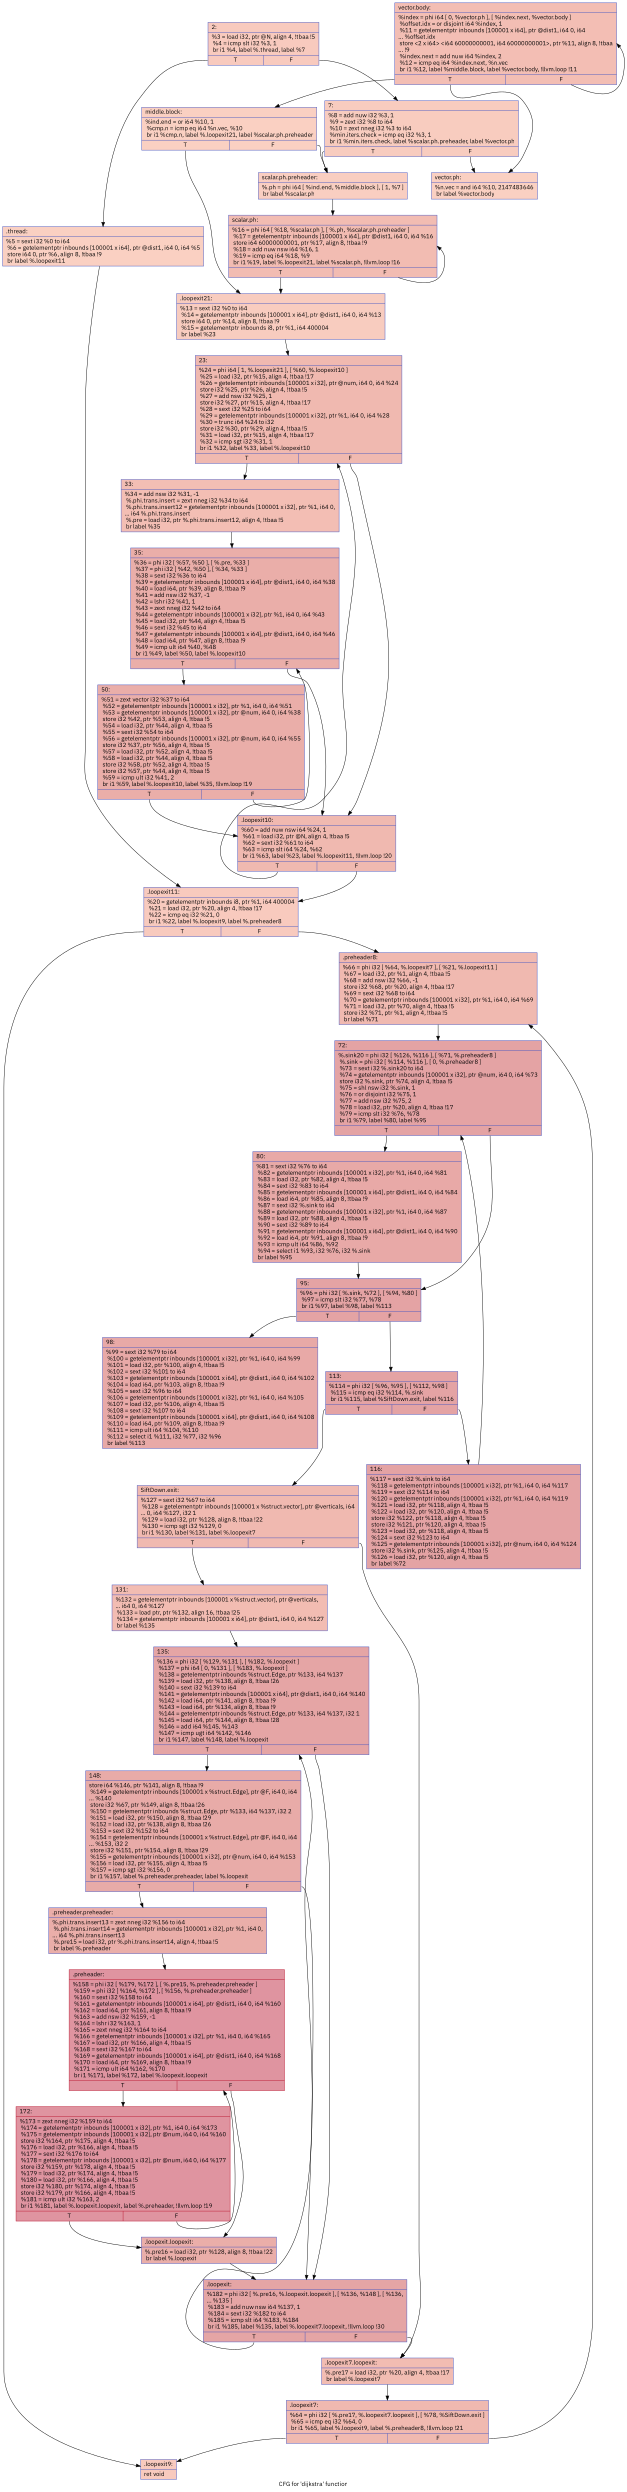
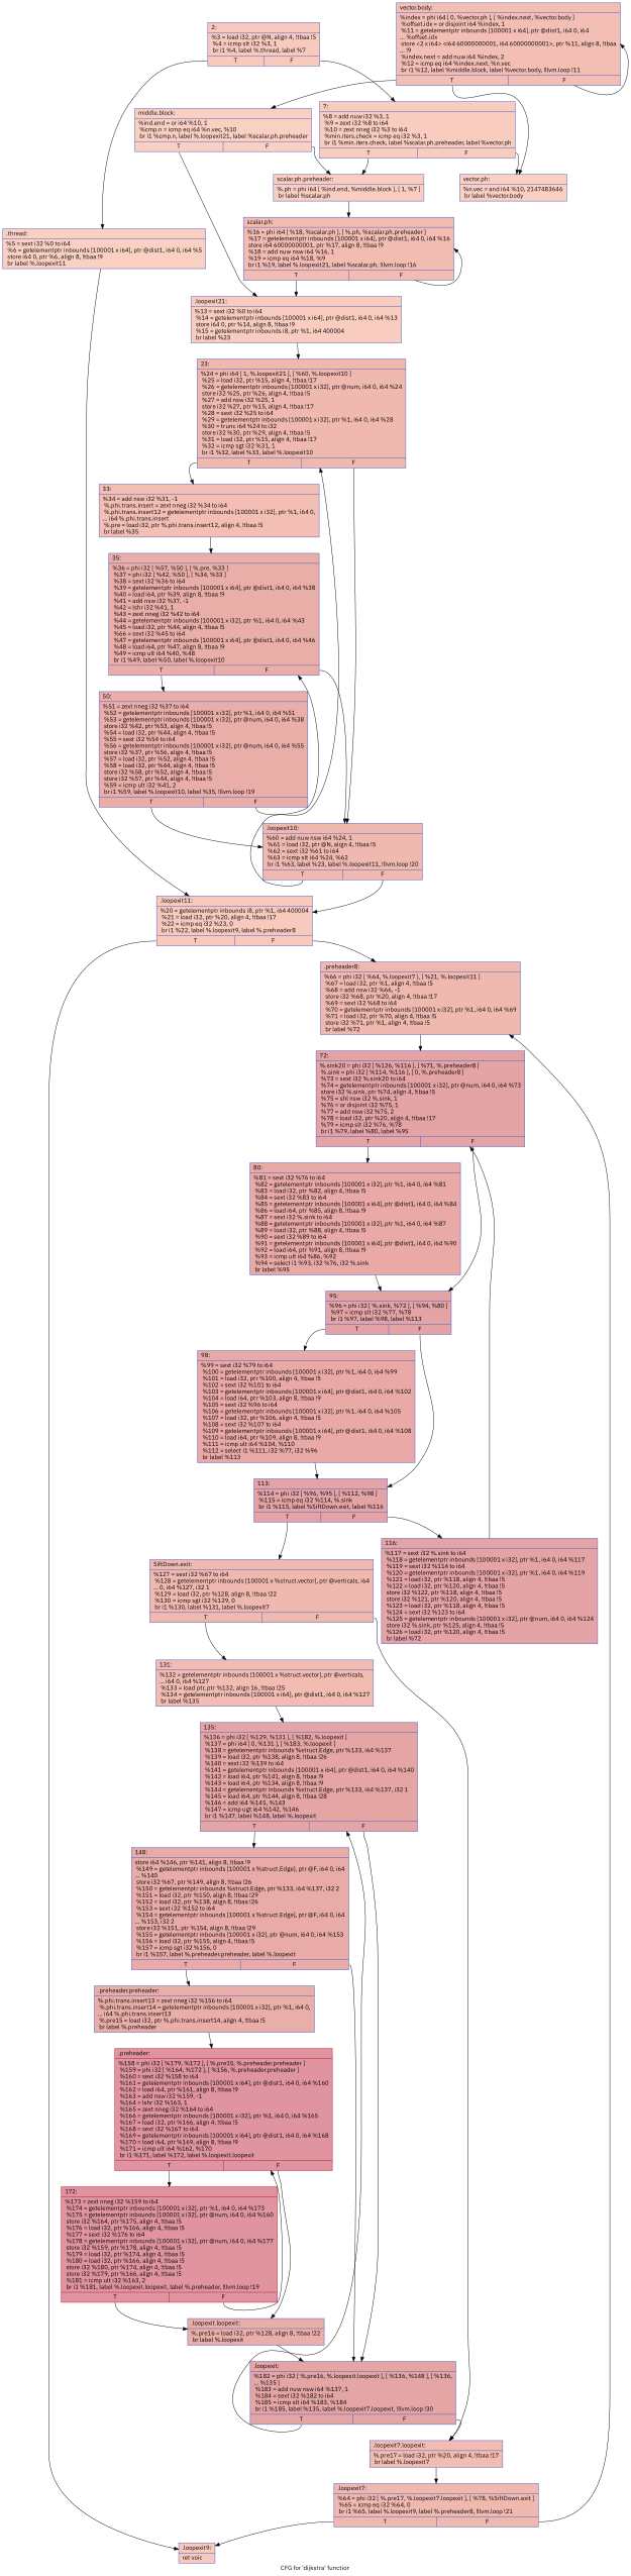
  digraph {
    fontname="IBM Plex Sans"
    label="CFG for 'dijkstra' function"
    node [color="#3d50c3ff" fillcolor="#de614d70" fontname="IBM Plex Sans" shape=record style=filled]
    edge [fontname="IBM Plex Sans" tailport=s0]
    n1 [fillcolor="#ef886b70" label="{2:\l|  %3 = load i32, ptr @N, align 4, !tbaa !5\l  %4 = icmp slt i32 %3, 1\l  br i1 %4, label %.thread, label %7\l|{<s0>T|<s1>F}}"]
    n2 [fillcolor="#f3947570" label="{.thread:\l|  %5 = sext i32 %0 to i64\l  %6 = getelementptr inbounds [100001 x i64], ptr @dist1, i64 0, i64 %5\l  store i64 0, ptr %6, align 8, !tbaa !9\l  br label %.loopexit11\l}"]
    n3 [fillcolor="#f08b6e70" label="{7:\l|  %8 = add nuw i32 %3, 1\l  %9 = zext i32 %8 to i64\l  %10 = zext nneg i32 %3 to i64\l  %min.iters.check = icmp eq i32 %3, 1\l  br i1 %min.iters.check, label %scalar.ph.preheader, label %vector.ph\l|{<s0>T|<s1>F}}"]
-   n4 [fillcolor="#ef886b70" label="{.loopexit11:\l|  %20 = getelementptr inbounds i8, ptr %1, i64 400004\l  %21 = load i32, ptr %20, align 4, !tbaa !17\l  %22 = icmp eq i32 %21, 0\l  br i1 %22, label %.loopexit9, label %.preheader8\l|{<s0>T|<s1>F}}"]
+   n4 [fillcolor="#ef886b70" label="{.loopexit11:\l|  %20 = getelementptr inbounds i8, ptr %1, i64 400004\l  %21 = load i32, ptr %20, align 4, !tbaa !17\l  %22 = icmp eq i32 %23, 0\l  br i1 %22, label %.loopexit9, label %.preheader8\l|{<s0>T|<s1>F}}"]
    n5 [fillcolor="#f2907270" label="{scalar.ph.preheader:\l|  %.ph = phi i64 [ %ind.end, %middle.block ], [ 1, %7 ]\l  br label %scalar.ph\l}"]
    n6 [fillcolor="#f3947570" label="{vector.ph:\l|  %n.vec = and i64 %10, 2147483646\l  br label %vector.body\l}"]
    n7 [fillcolor="#ef886b70" label="{.loopexit9:\l|  ret void\l}"]
-   n8 [label="{.preheader8:\l|  %66 = phi i32 [ %64, %.loopexit7 ], [ %21, %.loopexit11 ]\l  %67 = load i32, ptr %1, align 4, !tbaa !5\l  %68 = add nsw i32 %66, -1\l  store i32 %68, ptr %20, align 4, !tbaa !17\l  %69 = sext i32 %68 to i64\l  %70 = getelementptr inbounds [100001 x i32], ptr %1, i64 0, i64 %69\l  %71 = load i32, ptr %70, align 4, !tbaa !5\l  store i32 %71, ptr %1, align 4, !tbaa !5\l  br label %71\l}"]
+   n8 [label="{.preheader8:\l|  %66 = phi i32 [ %64, %.loopexit7 ], [ %21, %.loopexit11 ]\l  %67 = load i32, ptr %1, align 4, !tbaa !5\l  %68 = add nsw i32 %66, -1\l  store i32 %68, ptr %20, align 4, !tbaa !17\l  %69 = sext i32 %68 to i64\l  %70 = getelementptr inbounds [100001 x i32], ptr %1, i64 0, i64 %69\l  %71 = load i32, ptr %70, align 4, !tbaa !5\l  store i32 %71, ptr %1, align 4, !tbaa !5\l  br label %72\l}"]
    n9 [fillcolor="#e1675170" label="{scalar.ph:\l|  %16 = phi i64 [ %18, %scalar.ph ], [ %.ph, %scalar.ph.preheader ]\l  %17 = getelementptr inbounds [100001 x i64], ptr @dist1, i64 0, i64 %16\l  store i64 60000000001, ptr %17, align 8, !tbaa !9\l  %18 = add nuw nsw i64 %16, 1\l  %19 = icmp eq i64 %18, %9\l  br i1 %19, label %.loopexit21, label %scalar.ph, !llvm.loop !16\l|{<s0>T|<s1>F}}"]
    n10 [fillcolor="#c32e3170" label="{72:\l|  %.sink20 = phi i32 [ %126, %116 ], [ %71, %.preheader8 ]\l  %.sink = phi i32 [ %114, %116 ], [ 0, %.preheader8 ]\l  %73 = sext i32 %.sink20 to i64\l  %74 = getelementptr inbounds [100001 x i32], ptr @num, i64 0, i64 %73\l  store i32 %.sink, ptr %74, align 4, !tbaa !5\l  %75 = shl nsw i32 %.sink, 1\l  %76 = or disjoint i32 %75, 1\l  %77 = add nsw i32 %75, 2\l  %78 = load i32, ptr %20, align 4, !tbaa !17\l  %79 = icmp slt i32 %76, %78\l  br i1 %79, label %80, label %95\l|{<s0>T|<s1>F}}"]
    n11 [fillcolor="#f08b6e70" label="{.loopexit21:\l|  %13 = sext i32 %0 to i64\l  %14 = getelementptr inbounds [100001 x i64], ptr @dist1, i64 0, i64 %13\l  store i64 0, ptr %14, align 8, !tbaa !9\l  %15 = getelementptr inbounds i8, ptr %1, i64 400004\l  br label %23\l}"]
    n12 [fillcolor="#e36c5570" label="{vector.body:\l|  %index = phi i64 [ 0, %vector.ph ], [ %index.next, %vector.body ]\l  %offset.idx = or disjoint i64 %index, 1\l  %11 = getelementptr inbounds [100001 x i64], ptr @dist1, i64 0, i64\l... %offset.idx\l  store \<2 x i64\> \<i64 60000000001, i64 60000000001\>, ptr %11, align 8, !tbaa\l... !9\l  %index.next = add nuw i64 %index, 2\l  %12 = icmp eq i64 %index.next, %n.vec\l  br i1 %12, label %middle.block, label %vector.body, !llvm.loop !11\l|{<s0>T|<s1>F}}"]
    n13 [fillcolor="#f3947570" label="{middle.block:\l|  %ind.end = or i64 %10, 1\l  %cmp.n = icmp eq i64 %n.vec, %10\l  br i1 %cmp.n, label %.loopexit21, label %scalar.ph.preheader\l|{<s0>T|<s1>F}}"]
    n14 [label="{23:\l|  %24 = phi i64 [ 1, %.loopexit21 ], [ %60, %.loopexit10 ]\l  %25 = load i32, ptr %15, align 4, !tbaa !17\l  %26 = getelementptr inbounds [100001 x i32], ptr @num, i64 0, i64 %24\l  store i32 %25, ptr %26, align 4, !tbaa !5\l  %27 = add nsw i32 %25, 1\l  store i32 %27, ptr %15, align 4, !tbaa !17\l  %28 = sext i32 %25 to i64\l  %29 = getelementptr inbounds [100001 x i32], ptr %1, i64 0, i64 %28\l  %30 = trunc i64 %24 to i32\l  store i32 %30, ptr %29, align 4, !tbaa !5\l  %31 = load i32, ptr %15, align 4, !tbaa !17\l  %32 = icmp sgt i32 %31, 1\l  br i1 %32, label %33, label %.loopexit10\l|{<s0>T|<s1>F}}"]
    n15 [fillcolor="#e36c5570" label="{33:\l|  %34 = add nsw i32 %31, -1\l  %.phi.trans.insert = zext nneg i32 %34 to i64\l  %.phi.trans.insert12 = getelementptr inbounds [100001 x i32], ptr %1, i64 0,\l... i64 %.phi.trans.insert\l  %.pre = load i32, ptr %.phi.trans.insert12, align 4, !tbaa !5\l  br label %35\l}"]
    n16 [label="{.loopexit10:\l|  %60 = add nuw nsw i64 %24, 1\l  %61 = load i32, ptr @N, align 4, !tbaa !5\l  %62 = sext i32 %61 to i64\l  %63 = icmp slt i64 %24, %62\l  br i1 %63, label %23, label %.loopexit11, !llvm.loop !20\l|{<s0>T|<s1>F}}"]
-   n17 [fillcolor="#d0473d70" label="{35:\l|  %36 = phi i32 [ %57, %50 ], [ %.pre, %33 ]\l  %37 = phi i32 [ %42, %50 ], [ %34, %33 ]\l  %38 = sext i32 %36 to i64\l  %39 = getelementptr inbounds [100001 x i64], ptr @dist1, i64 0, i64 %38\l  %40 = load i64, ptr %39, align 8, !tbaa !9\l  %41 = add nsw i32 %37, -1\l  %42 = lshr i32 %41, 1\l  %43 = zext nneg i32 %42 to i64\l  %44 = getelementptr inbounds [100001 x i32], ptr %1, i64 0, i64 %43\l  %45 = load i32, ptr %44, align 4, !tbaa !5\l  %46 = sext i32 %45 to i64\l  %47 = getelementptr inbounds [100001 x i64], ptr @dist1, i64 0, i64 %46\l  %48 = load i64, ptr %47, align 8, !tbaa !9\l  %49 = icmp ult i64 %40, %48\l  br i1 %49, label %50, label %.loopexit10\l|{<s0>T|<s1>F}}"]
+   n17 [fillcolor="#d0473d70" label="{35:\l|  %36 = phi i32 [ %57, %50 ], [ %.pre, %33 ]\l  %37 = phi i32 [ %42, %50 ], [ %34, %33 ]\l  %38 = sext i32 %36 to i64\l  %39 = getelementptr inbounds [100001 x i64], ptr @dist1, i64 0, i64 %38\l  %40 = load i64, ptr %39, align 8, !tbaa !9\l  %41 = add nsw i32 %37, -1\l  %42 = lshr i32 %41, 1\l  %43 = zext nneg i32 %42 to i64\l  %44 = getelementptr inbounds [100001 x i32], ptr %1, i64 0, i64 %43\l  %45 = load i32, ptr %44, align 4, !tbaa !5\l  %66 = sext i32 %45 to i64\l  %47 = getelementptr inbounds [100001 x i64], ptr @dist1, i64 0, i64 %46\l  %48 = load i64, ptr %47, align 8, !tbaa !9\l  %49 = icmp ult i64 %40, %48\l  br i1 %49, label %50, label %.loopexit10\l|{<s0>T|<s1>F}}"]
    n18 [fillcolor="#ca3b3770" label="{80:\l|  %81 = sext i32 %76 to i64\l  %82 = getelementptr inbounds [100001 x i32], ptr %1, i64 0, i64 %81\l  %83 = load i32, ptr %82, align 4, !tbaa !5\l  %84 = sext i32 %83 to i64\l  %85 = getelementptr inbounds [100001 x i64], ptr @dist1, i64 0, i64 %84\l  %86 = load i64, ptr %85, align 8, !tbaa !9\l  %87 = sext i32 %.sink to i64\l  %88 = getelementptr inbounds [100001 x i32], ptr %1, i64 0, i64 %87\l  %89 = load i32, ptr %88, align 4, !tbaa !5\l  %90 = sext i32 %89 to i64\l  %91 = getelementptr inbounds [100001 x i64], ptr @dist1, i64 0, i64 %90\l  %92 = load i64, ptr %91, align 8, !tbaa !9\l  %93 = icmp ult i64 %86, %92\l  %94 = select i1 %93, i32 %76, i32 %.sink\l  br label %95\l}"]
    n19 [fillcolor="#c32e3170" label="{95:\l|  %96 = phi i32 [ %.sink, %72 ], [ %94, %80 ]\l  %97 = icmp slt i32 %77, %78\l  br i1 %97, label %98, label %113\l|{<s0>T|<s1>F}}"]
-   n20 [fillcolor="#d0473d70" label="{50:\l|  %51 = zext vector i32 %37 to i64\l  %52 = getelementptr inbounds [100001 x i32], ptr %1, i64 0, i64 %51\l  %53 = getelementptr inbounds [100001 x i32], ptr @num, i64 0, i64 %38\l  store i32 %42, ptr %53, align 4, !tbaa !5\l  %54 = load i32, ptr %44, align 4, !tbaa !5\l  %55 = sext i32 %54 to i64\l  %56 = getelementptr inbounds [100001 x i32], ptr @num, i64 0, i64 %55\l  store i32 %37, ptr %56, align 4, !tbaa !5\l  %57 = load i32, ptr %52, align 4, !tbaa !5\l  %58 = load i32, ptr %44, align 4, !tbaa !5\l  store i32 %58, ptr %52, align 4, !tbaa !5\l  store i32 %57, ptr %44, align 4, !tbaa !5\l  %59 = icmp ult i32 %41, 2\l  br i1 %59, label %.loopexit10, label %35, !llvm.loop !19\l|{<s0>T|<s1>F}}"]
+   n20 [fillcolor="#d0473d70" label="{50:\l|  %51 = zext nneg i32 %37 to i64\l  %52 = getelementptr inbounds [100001 x i32], ptr %1, i64 0, i64 %51\l  %53 = getelementptr inbounds [100001 x i32], ptr @num, i64 0, i64 %38\l  store i32 %42, ptr %53, align 4, !tbaa !5\l  %54 = load i32, ptr %44, align 4, !tbaa !5\l  %55 = sext i32 %54 to i64\l  %56 = getelementptr inbounds [100001 x i32], ptr @num, i64 0, i64 %55\l  store i32 %37, ptr %56, align 4, !tbaa !5\l  %57 = load i32, ptr %52, align 4, !tbaa !5\l  %58 = load i32, ptr %44, align 4, !tbaa !5\l  store i32 %58, ptr %52, align 4, !tbaa !5\l  store i32 %57, ptr %44, align 4, !tbaa !5\l  %59 = icmp ult i32 %41, 2\l  br i1 %59, label %.loopexit10, label %35, !llvm.loop !19\l|{<s0>T|<s1>F}}"]
    n21 [fillcolor="#e1675170" label="{.loopexit7.loopexit:\l|  %.pre17 = load i32, ptr %20, align 4, !tbaa !17\l  br label %.loopexit7\l}"]
    n22 [label="{.loopexit7:\l|  %64 = phi i32 [ %.pre17, %.loopexit7.loopexit ], [ %78, %SiftDown.exit ]\l  %65 = icmp eq i32 %64, 0\l  br i1 %65, label %.loopexit9, label %.preheader8, !llvm.loop !21\l|{<s0>T|<s1>F}}"]
    n23 [fillcolor="#ca3b3770" label="{98:\l|  %99 = sext i32 %79 to i64\l  %100 = getelementptr inbounds [100001 x i32], ptr %1, i64 0, i64 %99\l  %101 = load i32, ptr %100, align 4, !tbaa !5\l  %102 = sext i32 %101 to i64\l  %103 = getelementptr inbounds [100001 x i64], ptr @dist1, i64 0, i64 %102\l  %104 = load i64, ptr %103, align 8, !tbaa !9\l  %105 = sext i32 %96 to i64\l  %106 = getelementptr inbounds [100001 x i32], ptr %1, i64 0, i64 %105\l  %107 = load i32, ptr %106, align 4, !tbaa !5\l  %108 = sext i32 %107 to i64\l  %109 = getelementptr inbounds [100001 x i64], ptr @dist1, i64 0, i64 %108\l  %110 = load i64, ptr %109, align 8, !tbaa !9\l  %111 = icmp ult i64 %104, %110\l  %112 = select i1 %111, i32 %77, i32 %96\l  br label %113\l}"]
    n24 [fillcolor="#c32e3170" label="{113:\l|  %114 = phi i32 [ %96, %95 ], [ %112, %98 ]\l  %115 = icmp eq i32 %114, %.sink\l  br i1 %115, label %SiftDown.exit, label %116\l|{<s0>T|<s1>F}}"]
    n25 [label="{SiftDown.exit:\l|  %127 = sext i32 %67 to i64\l  %128 = getelementptr inbounds [100001 x %struct.vector], ptr @verticals, i64\l... 0, i64 %127, i32 1\l  %129 = load i32, ptr %128, align 8, !tbaa !22\l  %130 = icmp sgt i32 %129, 0\l  br i1 %130, label %131, label %.loopexit7\l|{<s0>T|<s1>F}}"]
    n26 [fillcolor="#c32e3170" label="{116:\l|  %117 = sext i32 %.sink to i64\l  %118 = getelementptr inbounds [100001 x i32], ptr %1, i64 0, i64 %117\l  %119 = sext i32 %114 to i64\l  %120 = getelementptr inbounds [100001 x i32], ptr %1, i64 0, i64 %119\l  %121 = load i32, ptr %118, align 4, !tbaa !5\l  %122 = load i32, ptr %120, align 4, !tbaa !5\l  store i32 %122, ptr %118, align 4, !tbaa !5\l  store i32 %121, ptr %120, align 4, !tbaa !5\l  %123 = load i32, ptr %118, align 4, !tbaa !5\l  %124 = sext i32 %123 to i64\l  %125 = getelementptr inbounds [100001 x i32], ptr @num, i64 0, i64 %124\l  store i32 %.sink, ptr %125, align 4, !tbaa !5\l  %126 = load i32, ptr %120, align 4, !tbaa !5\l  br label %72\l}"]
    n27 [fillcolor="#e1675170" label="{131:\l|  %132 = getelementptr inbounds [100001 x %struct.vector], ptr @verticals,\l... i64 0, i64 %127\l  %133 = load ptr, ptr %132, align 16, !tbaa !25\l  %134 = getelementptr inbounds [100001 x i64], ptr @dist1, i64 0, i64 %127\l  br label %135\l}"]
    n28 [fillcolor="#c5333470" label="{135:\l|  %136 = phi i32 [ %129, %131 ], [ %182, %.loopexit ]\l  %137 = phi i64 [ 0, %131 ], [ %183, %.loopexit ]\l  %138 = getelementptr inbounds %struct.Edge, ptr %133, i64 %137\l  %139 = load i32, ptr %138, align 8, !tbaa !26\l  %140 = sext i32 %139 to i64\l  %141 = getelementptr inbounds [100001 x i64], ptr @dist1, i64 0, i64 %140\l  %142 = load i64, ptr %141, align 8, !tbaa !9\l  %143 = load i64, ptr %134, align 8, !tbaa !9\l  %144 = getelementptr inbounds %struct.Edge, ptr %133, i64 %137, i32 1\l  %145 = load i64, ptr %144, align 8, !tbaa !28\l  %146 = add i64 %145, %143\l  %147 = icmp ugt i64 %142, %146\l  br i1 %147, label %148, label %.loopexit\l|{<s0>T|<s1>F}}"]
    n29 [fillcolor="#cc403a70" label="{148:\l|  store i64 %146, ptr %141, align 8, !tbaa !9\l  %149 = getelementptr inbounds [100001 x %struct.Edge], ptr @F, i64 0, i64\l... %140\l  store i32 %67, ptr %149, align 8, !tbaa !26\l  %150 = getelementptr inbounds %struct.Edge, ptr %133, i64 %137, i32 2\l  %151 = load i32, ptr %150, align 8, !tbaa !29\l  %152 = load i32, ptr %138, align 8, !tbaa !26\l  %153 = sext i32 %152 to i64\l  %154 = getelementptr inbounds [100001 x %struct.Edge], ptr @F, i64 0, i64\l... %153, i32 2\l  store i32 %151, ptr %154, align 8, !tbaa !29\l  %155 = getelementptr inbounds [100001 x i32], ptr @num, i64 0, i64 %153\l  %156 = load i32, ptr %155, align 4, !tbaa !5\l  %157 = icmp sgt i32 %156, 0\l  br i1 %157, label %.preheader.preheader, label %.loopexit\l|{<s0>T|<s1>F}}"]
    n30 [fillcolor="#c5333470" label="{.loopexit:\l|  %182 = phi i32 [ %.pre16, %.loopexit.loopexit ], [ %136, %148 ], [ %136,\l... %135 ]\l  %183 = add nuw nsw i64 %137, 1\l  %184 = sext i32 %182 to i64\l  %185 = icmp slt i64 %183, %184\l  br i1 %185, label %135, label %.loopexit7.loopexit, !llvm.loop !30\l|{<s0>T|<s1>F}}"]
    n31 [fillcolor="#d0473d70" label="{.preheader.preheader:\l|  %.phi.trans.insert13 = zext nneg i32 %156 to i64\l  %.phi.trans.insert14 = getelementptr inbounds [100001 x i32], ptr %1, i64 0,\l... i64 %.phi.trans.insert13\l  %.pre15 = load i32, ptr %.phi.trans.insert14, align 4, !tbaa !5\l  br label %.preheader\l}"]
    n32 [color="#b70d28ff" fillcolor="#b70d2870" label="{.preheader:\l|  %158 = phi i32 [ %179, %172 ], [ %.pre15, %.preheader.preheader ]\l  %159 = phi i32 [ %164, %172 ], [ %156, %.preheader.preheader ]\l  %160 = sext i32 %158 to i64\l  %161 = getelementptr inbounds [100001 x i64], ptr @dist1, i64 0, i64 %160\l  %162 = load i64, ptr %161, align 8, !tbaa !9\l  %163 = add nsw i32 %159, -1\l  %164 = lshr i32 %163, 1\l  %165 = zext nneg i32 %164 to i64\l  %166 = getelementptr inbounds [100001 x i32], ptr %1, i64 0, i64 %165\l  %167 = load i32, ptr %166, align 4, !tbaa !5\l  %168 = sext i32 %167 to i64\l  %169 = getelementptr inbounds [100001 x i64], ptr @dist1, i64 0, i64 %168\l  %170 = load i64, ptr %169, align 8, !tbaa !9\l  %171 = icmp ult i64 %162, %170\l  br i1 %171, label %172, label %.loopexit.loopexit\l|{<s0>T|<s1>F}}"]
    n33 [color="#b70d28ff" fillcolor="#b70d2870" label="{172:\l|  %173 = zext nneg i32 %159 to i64\l  %174 = getelementptr inbounds [100001 x i32], ptr %1, i64 0, i64 %173\l  %175 = getelementptr inbounds [100001 x i32], ptr @num, i64 0, i64 %160\l  store i32 %164, ptr %175, align 4, !tbaa !5\l  %176 = load i32, ptr %166, align 4, !tbaa !5\l  %177 = sext i32 %176 to i64\l  %178 = getelementptr inbounds [100001 x i32], ptr @num, i64 0, i64 %177\l  store i32 %159, ptr %178, align 4, !tbaa !5\l  %179 = load i32, ptr %174, align 4, !tbaa !5\l  %180 = load i32, ptr %166, align 4, !tbaa !5\l  store i32 %180, ptr %174, align 4, !tbaa !5\l  store i32 %179, ptr %166, align 4, !tbaa !5\l  %181 = icmp ult i32 %163, 2\l  br i1 %181, label %.loopexit.loopexit, label %.preheader, !llvm.loop !19\l|{<s0>T|<s1>F}}"]
    n34 [fillcolor="#d0473d70" label="{.loopexit.loopexit:\l|  %.pre16 = load i32, ptr %128, align 8, !tbaa !22\l  br label %.loopexit\l}"]
    n1 -> n2
    n1 -> n3 [tailport=s1]
    n2 -> n4
    n3 -> n5
    n3 -> n6 [tailport=s1]
    n4 -> n7
    n4 -> n8 [tailport=s1]
    n5 -> n9
    n8 -> n10
    n9 -> n9 [tailport=s1]
    n9 -> n11
    n10 -> n18
    n10 -> n19 [tailport=s1]
    n11 -> n14
    n12 -> n6
    n12 -> n12 [tailport=s1]
    n12 -> n13
    n13 -> n5 [tailport=s1]
    n13 -> n11
    n14 -> n15
    n14 -> n16 [tailport=s1]
    n15 -> n17
    n16 -> n4 [tailport=s1]
    n16 -> n14
    n17 -> n16 [tailport=s1]
    n17 -> n20
    n18 -> n19
    n19 -> n23
    n19 -> n24 [tailport=s1]
    n20 -> n16
    n20 -> n17 [tailport=s1]
    n21 -> n22
    n22 -> n7
    n22 -> n8 [tailport=s1]
+   n23 -> n24
    n24 -> n25
    n24 -> n26 [tailport=s1]
    n25 -> n21 [tailport=s1]
    n25 -> n27
    n26 -> n10
    n27 -> n28
    n28 -> n29
    n28 -> n30 [tailport=s1]
    n29 -> n30 [tailport=s1]
    n29 -> n31
    n30 -> n21 [tailport=s1]
    n30 -> n28
    n31 -> n32
    n32 -> n33
    n32 -> n34 [tailport=s1]
    n33 -> n32 [tailport=s1]
    n33 -> n34
    n34 -> n30
  }
